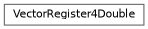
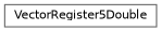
  digraph {
    rankdir=LR
-   n1 [color=grey40 fillcolor=white fontname=Helvetica fontsize=10 height=0.2 label=VectorRegister4Double shape=box style=filled width=0.4]
+   n1 [color=grey40 fillcolor=white fontname=Helvetica fontsize=10 height=0.2 label=VectorRegister5Double shape=box style=filled width=0.4]
  }
